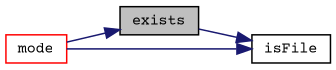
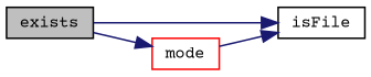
  digraph {
    fontname="Courier Prime"
    rankdir=LR
    node [color=black fontname="Courier Prime" fontsize=10 shape=record]
    edge [color=midnightblue fontname="Courier Prime" fontsize=10 labelfontname=FreeSans labelfontsize=10 style=solid]
    n1 [fillcolor=grey75 fontcolor=black height=0.2 label=exists style=filled width=0.4]
    n2 [height=0.2 label=isFile width=0.4]
    n3 [color=red height=0.2 label=mode width=0.4]
    n1 -> n2
-   n3 -> n1
+   n1 -> n3
    n3 -> n2
  }
